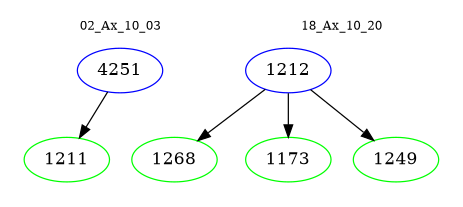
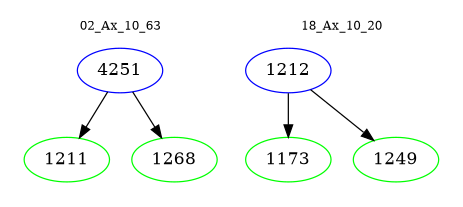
  digraph {
    node [color=green]
    edge [color=black]
    n1 [color=blue label=4251]
    n2 [label=1211]
    n3 [label=1268]
    n4 [color=blue label=1212]
    n5 [label=1173]
    n6 [label=1249]
    subgraph cluster_1 {
      color=white
      fontsize=10
-     label="02_Ax_10_03"
+     label="02_Ax_10_63"
      n1
      n2
      n3
    }
    subgraph cluster_2 {
      color=white
      fontsize=10
      label="18_Ax_10_20"
      n4
      n5
      n6
    }
    n1 -> n2
-   n4 -> n3
+   n1 -> n3
    n4 -> n5
    n4 -> n6
  }
